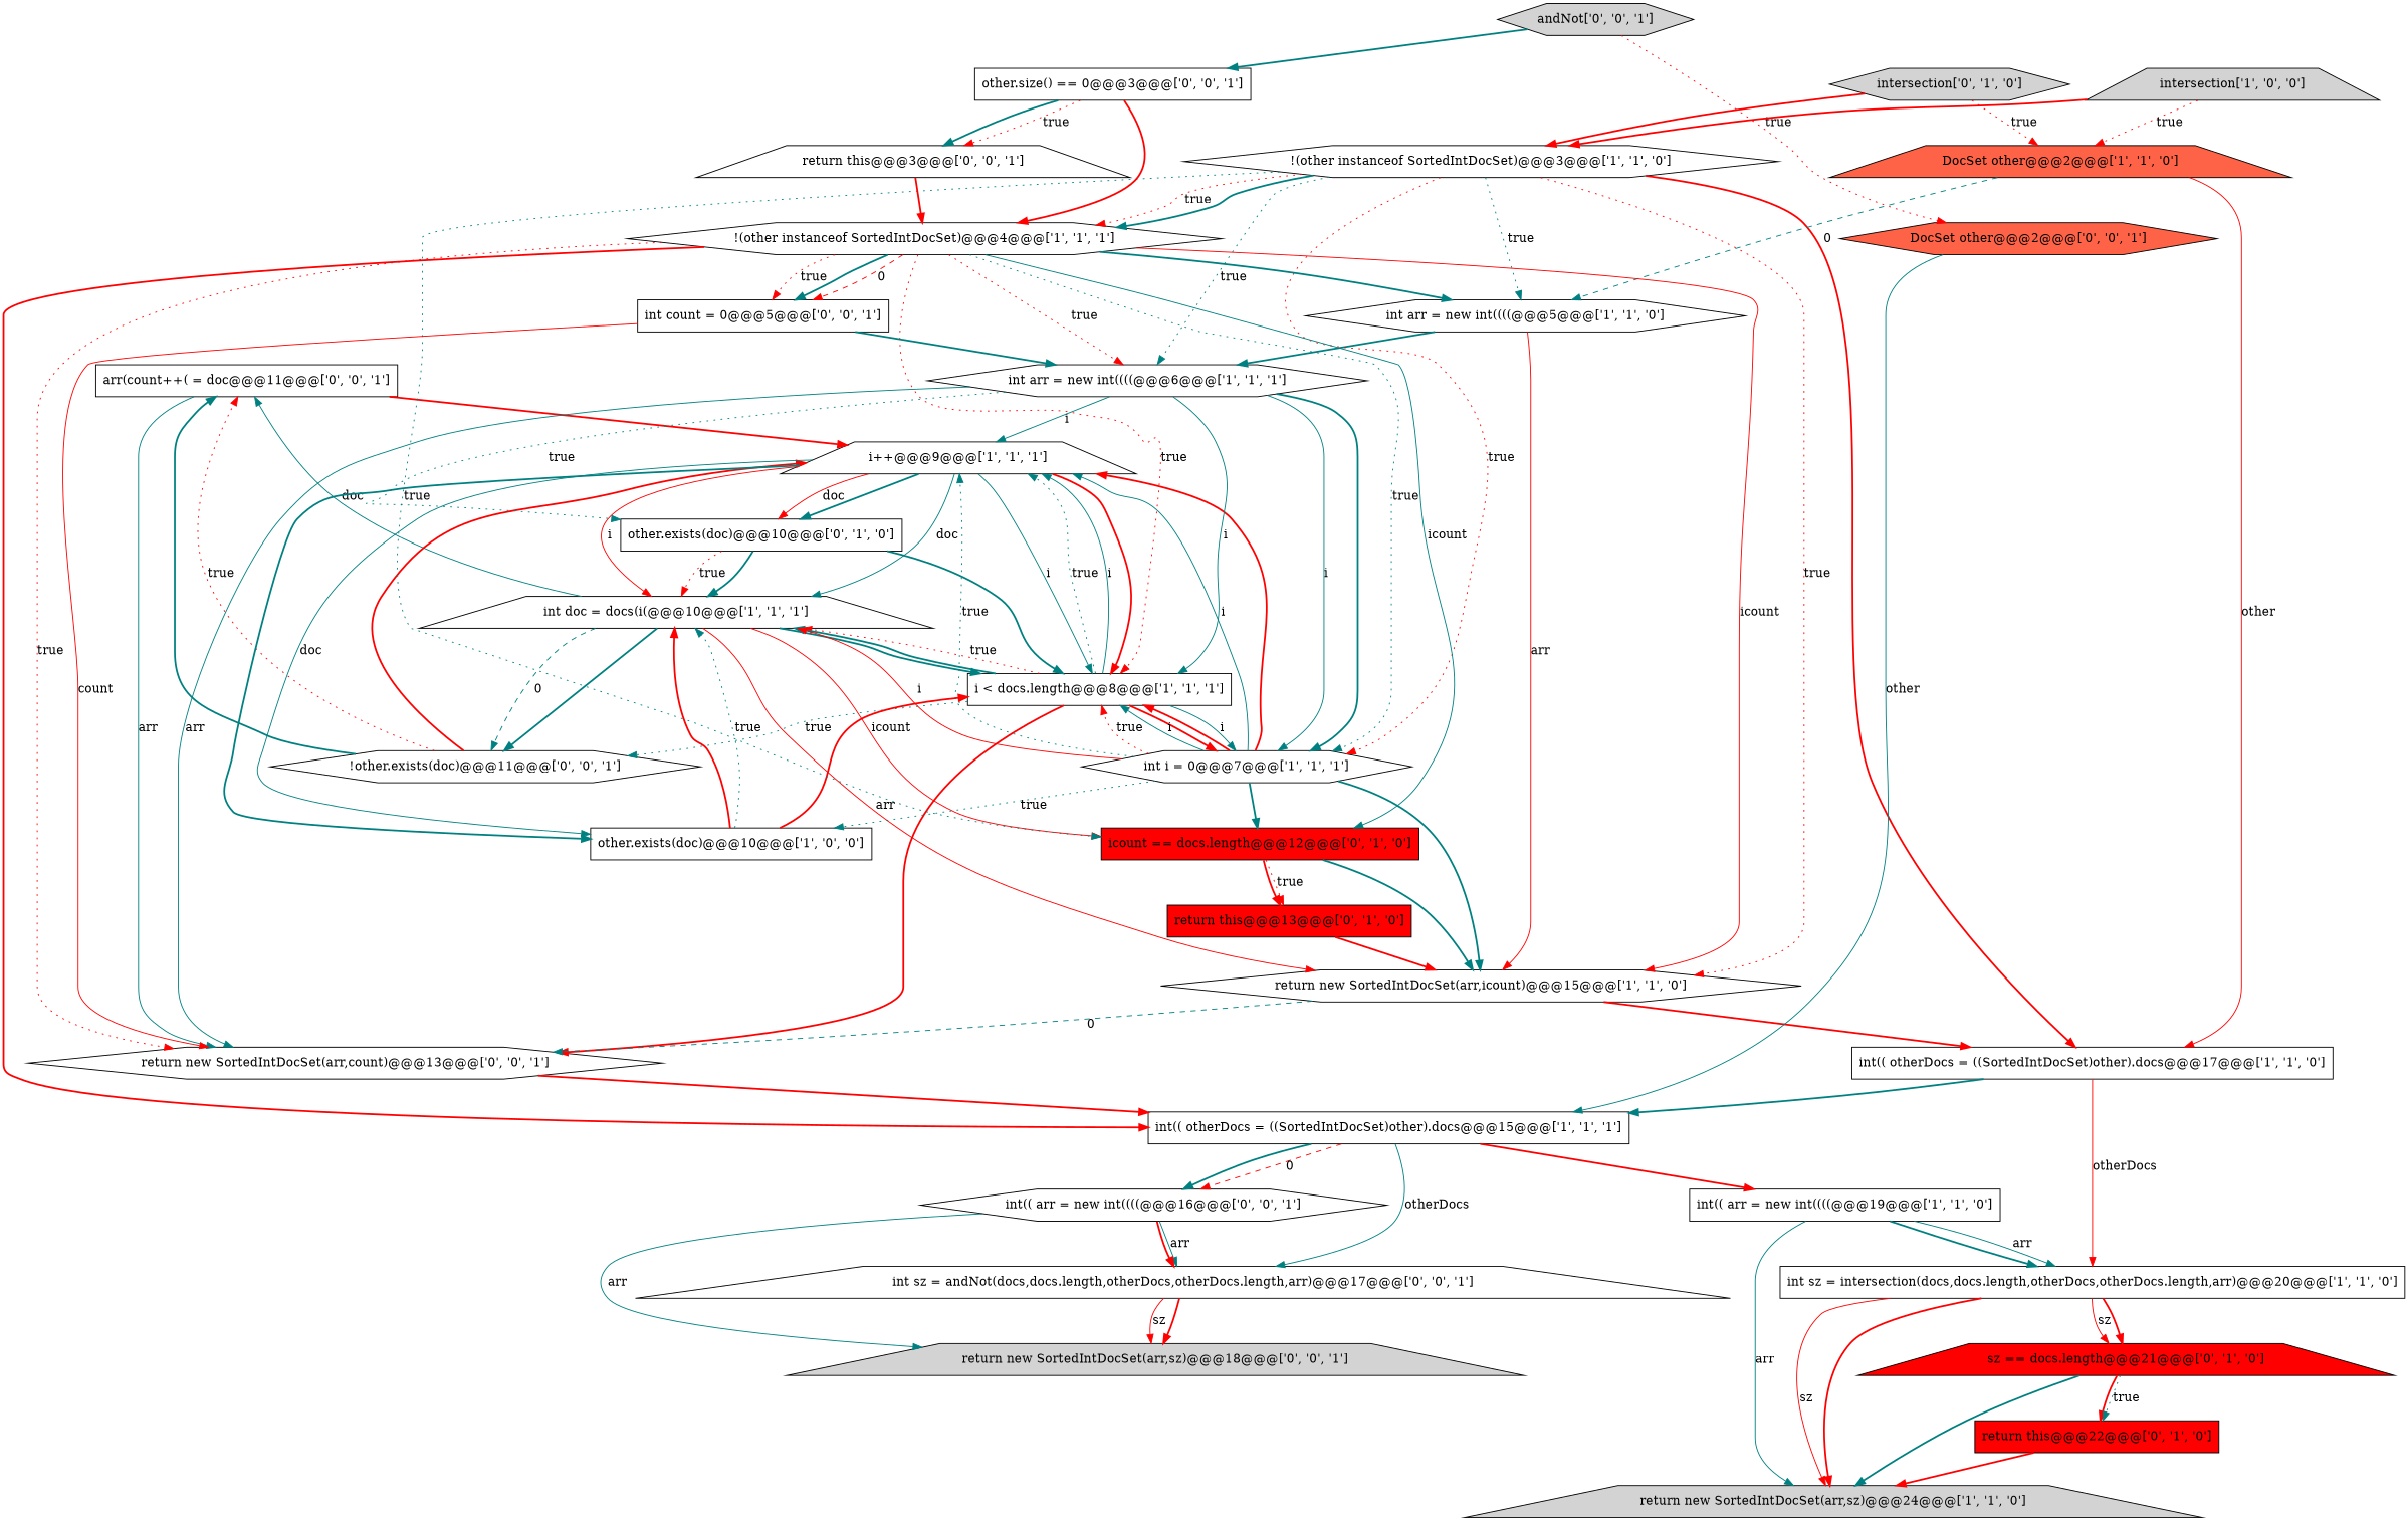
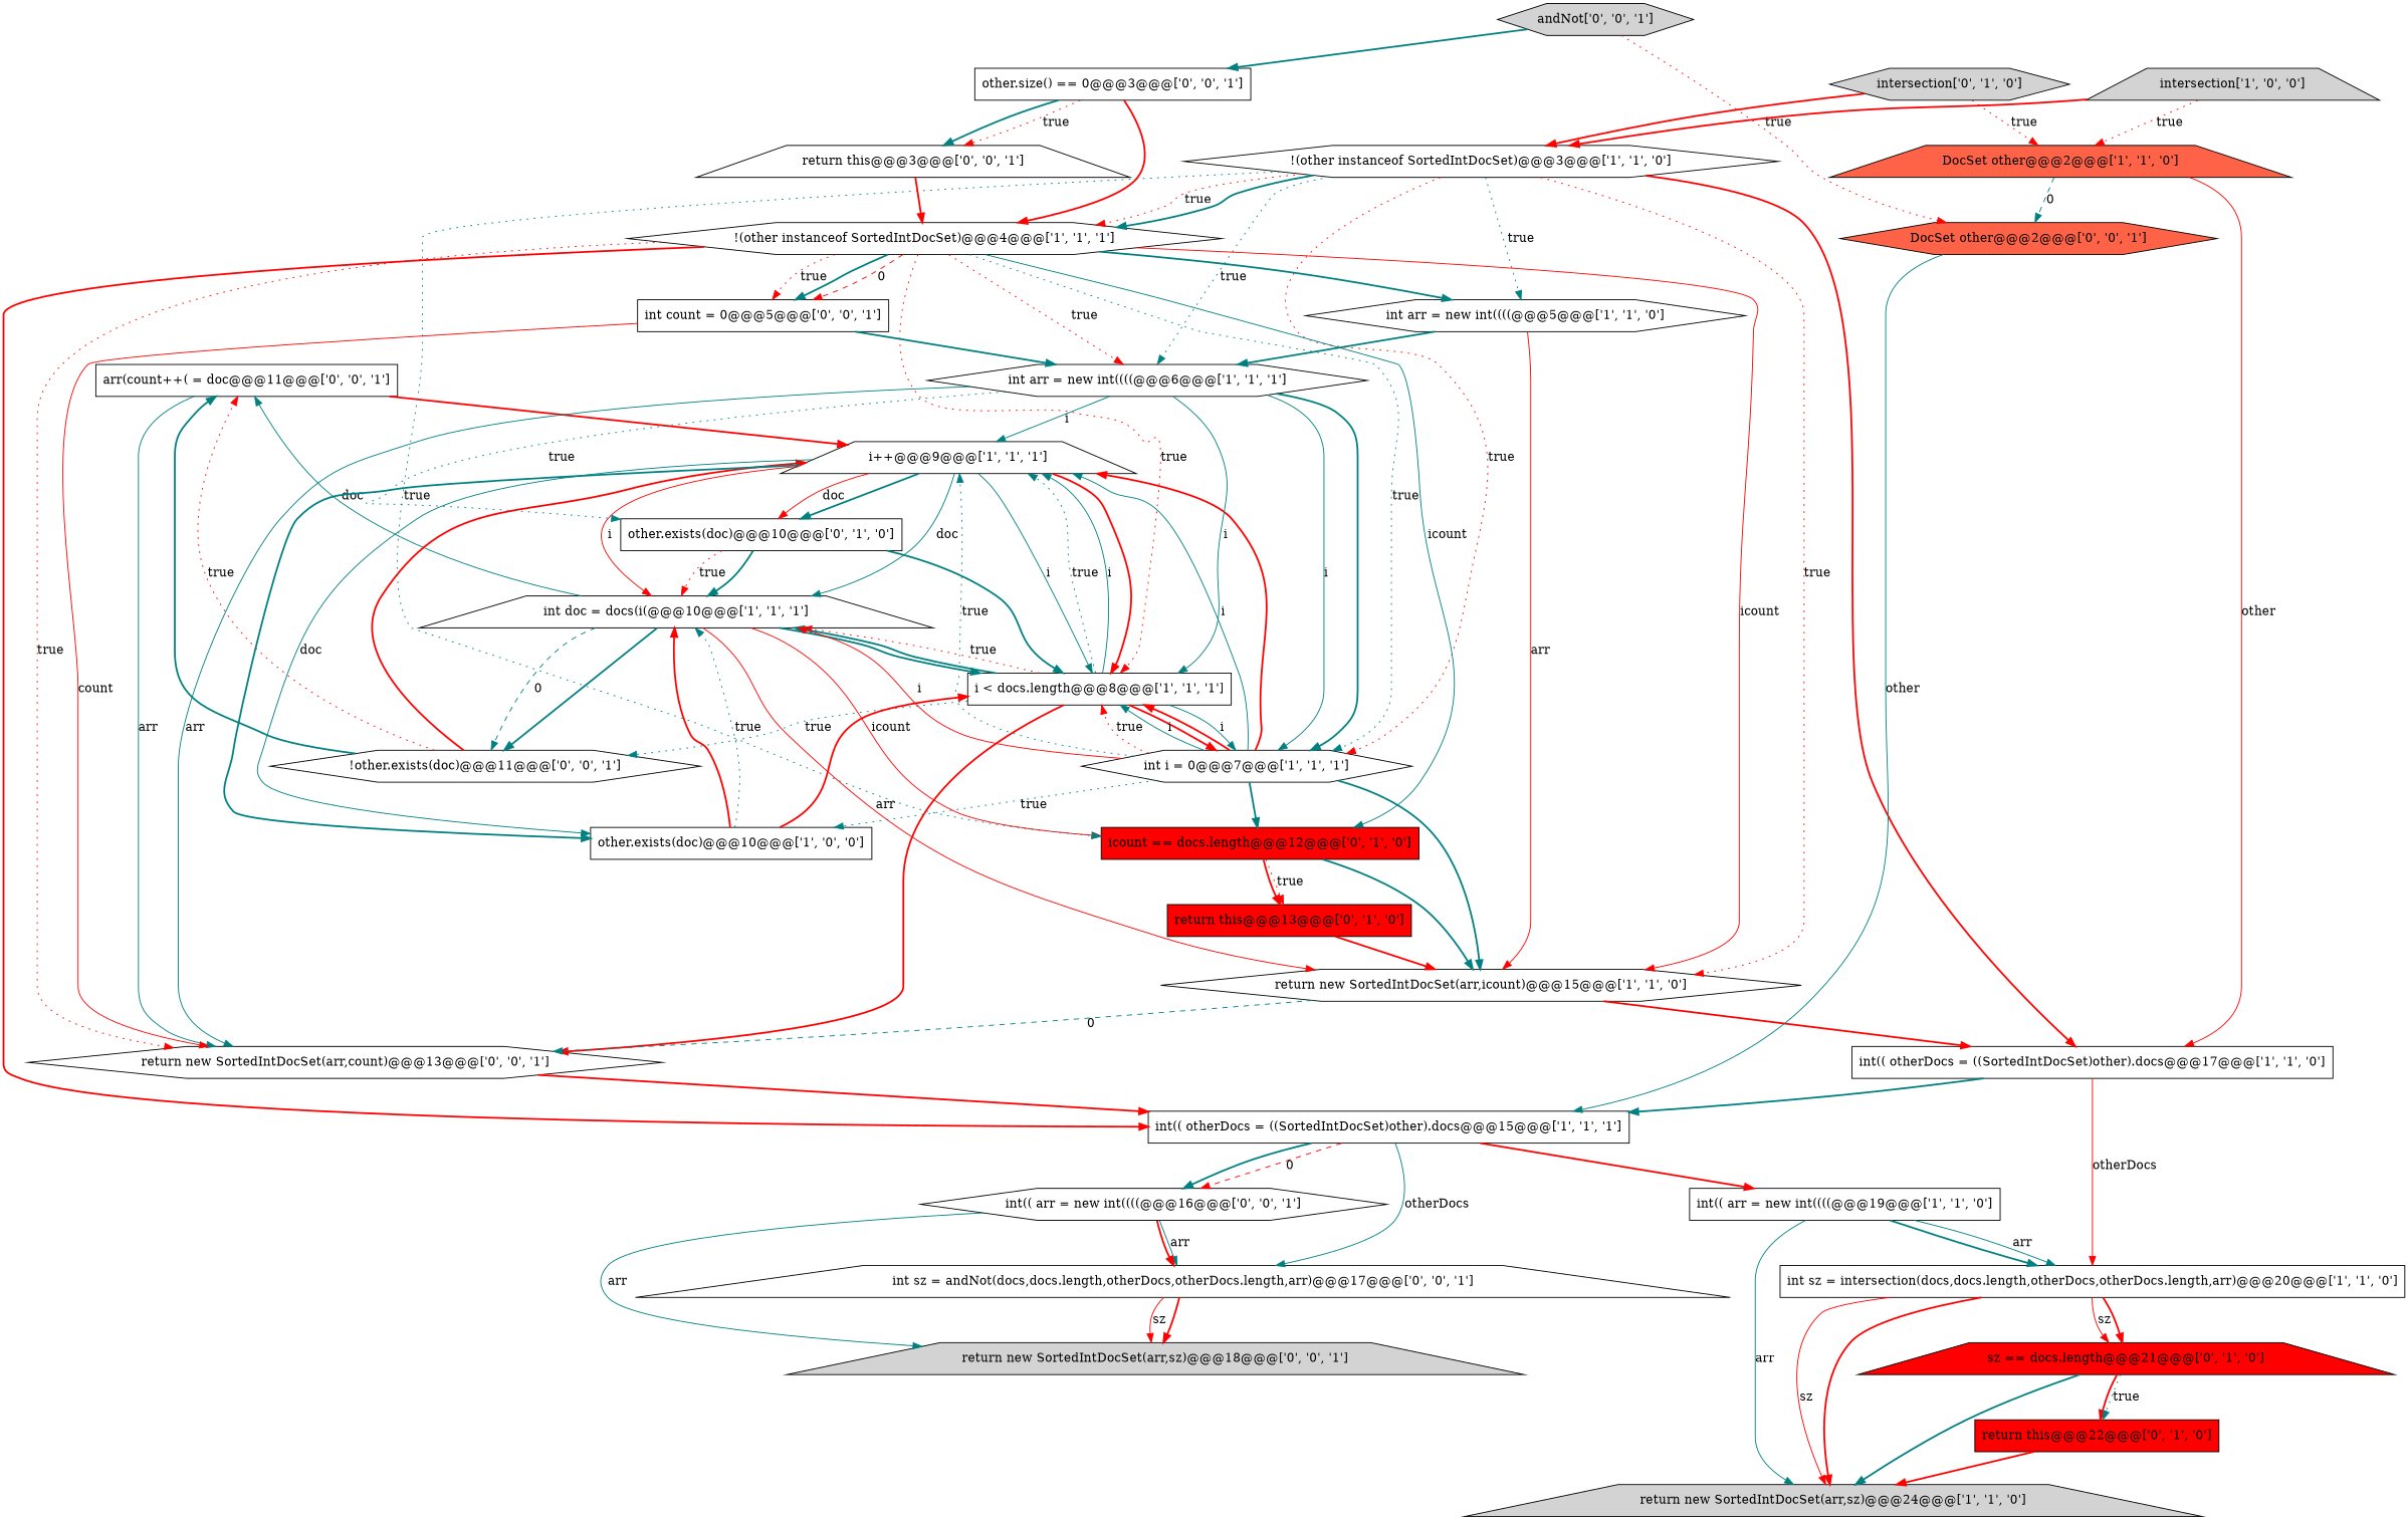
  digraph {
    node [fillcolor=white shape=box style=filled]
    edge [color=teal style=bold]
    n1 [label="int(( arr = new int((((@@@16@@@['0', '0', '1']" shape=hexagon]
    n2 [label="int sz = andNot(docs,docs.length,otherDocs,otherDocs.length,arr)@@@17@@@['0', '0', '1']" shape=trapezium]
    n3 [fillcolor=lightgray label="return new SortedIntDocSet(arr,sz)@@@18@@@['0', '0', '1']" shape=trapezium]
    n4 [label="int sz = intersection(docs,docs.length,otherDocs,otherDocs.length,arr)@@@20@@@['1', '1', '0']"]
    n5 [fillcolor=lightgray label="return new SortedIntDocSet(arr,sz)@@@24@@@['1', '1', '0']" shape=trapezium]
    n6 [fillcolor=red label="sz == docs.length@@@21@@@['0', '1', '0']" shape=trapezium]
    n7 [fillcolor=red label="return this@@@22@@@['0', '1', '0']"]
    n8 [label="int doc = docs(i(@@@10@@@['1', '1', '1']" shape=trapezium]
    n9 [label="arr(count++( = doc@@@11@@@['0', '0', '1']"]
    n10 [label="!other.exists(doc)@@@11@@@['0', '0', '1']" shape=hexagon]
    n11 [fillcolor=red label="icount == docs.length@@@12@@@['0', '1', '0']"]
    n12 [label="i < docs.length@@@8@@@['1', '1', '1']"]
    n13 [label="return new SortedIntDocSet(arr,icount)@@@15@@@['1', '1', '0']" shape=hexagon]
    n14 [label="i++@@@9@@@['1', '1', '1']" shape=trapezium]
    n15 [label="return new SortedIntDocSet(arr,count)@@@13@@@['0', '0', '1']" shape=hexagon]
    n16 [fillcolor=red label="return this@@@13@@@['0', '1', '0']"]
    n17 [label="int i = 0@@@7@@@['1', '1', '1']" shape=hexagon]
    n18 [label="int(( otherDocs = ((SortedIntDocSet)other).docs@@@17@@@['1', '1', '0']"]
    n19 [label="other.exists(doc)@@@10@@@['1', '0', '0']"]
    n20 [label="other.exists(doc)@@@10@@@['0', '1', '0']"]
    n21 [label="int arr = new int((((@@@5@@@['1', '1', '0']" shape=hexagon]
    n22 [label="int arr = new int((((@@@6@@@['1', '1', '1']" shape=hexagon]
    n23 [label="int(( otherDocs = ((SortedIntDocSet)other).docs@@@15@@@['1', '1', '1']"]
    n24 [label="int(( arr = new int((((@@@19@@@['1', '1', '0']"]
    n25 [fillcolor=lightgray label="intersection['0', '1', '0']" shape=hexagon]
    n26 [label="!(other instanceof SortedIntDocSet)@@@3@@@['1', '1', '0']" shape=hexagon]
    n27 [fillcolor=tomato label="DocSet other@@@2@@@['1', '1', '0']" shape=trapezium]
    n28 [label="!(other instanceof SortedIntDocSet)@@@4@@@['1', '1', '1']" shape=hexagon]
    n29 [fillcolor=tomato label="DocSet other@@@2@@@['0', '0', '1']" shape=hexagon]
    n30 [label="int count = 0@@@5@@@['0', '0', '1']"]
    n31 [label="other.size() == 0@@@3@@@['0', '0', '1']"]
    n32 [label="return this@@@3@@@['0', '0', '1']" shape=trapezium]
    n33 [fillcolor=lightgray label="andNot['0', '0', '1']" shape=hexagon]
    n34 [fillcolor=lightgray label="intersection['1', '0', '0']" shape=trapezium]
    n1 -> n2 [label=arr style=solid]
    n1 -> n2 [color=red]
    n1 -> n3 [label=arr style=solid]
    n2 -> n3 [color=red]
    n2 -> n3 [color=red label=sz style=solid]
    n4 -> n5 [color=red label=sz style=solid]
    n4 -> n5 [color=red]
    n4 -> n6 [color=red label=sz style=solid]
    n4 -> n6 [color=red]
    n6 -> n5
    n6 -> n7 [color=red]
    n6 -> n7 [label=true style=dotted]
    n7 -> n5 [color=red]
    n8 -> n9 [label=doc style=solid]
    n8 -> n10 [label=0 style=dashed]
    n8 -> n10
    n8 -> n11 [color=red label=icount style=solid]
    n8 -> n12
    n8 -> n13 [color=red label=arr style=solid]
    n9 -> n14 [color=red]
    n9 -> n15 [label=arr style=solid]
    n10 -> n9
    n10 -> n9 [color=red label=true style=dotted]
    n10 -> n14 [color=red]
    n11 -> n13
    n11 -> n16 [color=red]
    n11 -> n16 [color=red label=true style=dotted]
    n12 -> n8 [color=red label=true style=dotted]
    n12 -> n8
    n12 -> n10 [label=true style=dotted]
    n12 -> n14 [label=true style=dotted]
    n12 -> n14 [label=i style=solid]
    n12 -> n15 [color=red]
    n12 -> n17 [color=red]
    n12 -> n17 [label=i style=solid]
    n13 -> n15 [label=0 style=dashed]
    n13 -> n18 [color=red]
    n14 -> n8 [label=doc style=solid]
    n14 -> n8 [color=red label=i style=solid]
    n14 -> n12 [color=red]
    n14 -> n12 [label=i style=solid]
    n14 -> n19
    n14 -> n19 [label=doc style=solid]
    n14 -> n20
    n14 -> n20 [color=red label=doc style=solid]
    n15 -> n23 [color=red]
    n16 -> n13 [color=red]
    n17 -> n8 [color=red label=i style=solid]
    n17 -> n11
    n17 -> n12 [color=red]
    n17 -> n12 [color=red label=true style=dotted]
    n17 -> n12 [label=i style=solid]
    n17 -> n13
    n17 -> n14 [label=i style=solid]
    n17 -> n14 [color=red]
    n17 -> n14 [label=true style=dotted]
    n17 -> n19 [label=true style=dotted]
    n18 -> n4 [color=red label=otherDocs style=solid]
    n18 -> n23
    n19 -> n8 [label=true style=dotted]
    n19 -> n8 [color=red]
    n19 -> n12 [color=red]
    n20 -> n8
    n20 -> n8 [color=red label=true style=dotted]
    n20 -> n12
    n21 -> n13 [color=red label=arr style=solid]
    n21 -> n22
    n22 -> n12 [label=i style=solid]
    n22 -> n14 [label=i style=solid]
    n22 -> n15 [label=arr style=solid]
    n22 -> n17
    n22 -> n17 [label=i style=solid]
    n22 -> n20 [label=true style=dotted]
    n23 -> n1 [color=red label=0 style=dashed]
    n23 -> n1
    n23 -> n2 [label=otherDocs style=solid]
    n23 -> n24 [color=red]
    n24 -> n4
    n24 -> n4 [label=arr style=solid]
    n24 -> n5 [label=arr style=solid]
    n25 -> n26 [color=red]
    n25 -> n27 [color=red label=true style=dotted]
    n26 -> n11 [label=true style=dotted]
    n26 -> n13 [color=red label=true style=dotted]
    n26 -> n17 [color=red label=true style=dotted]
    n26 -> n18 [color=red]
    n26 -> n21 [label=true style=dotted]
    n26 -> n22 [label=true style=dotted]
    n26 -> n28 [color=red label=true style=dotted]
    n26 -> n28
    n27 -> n18 [color=red label=other style=solid]
-   n27 -> n21 [label=0 style=dashed]
+   n27 -> n29 [label=0 style=dashed]
    n28 -> n11 [label=icount style=solid]
    n28 -> n12 [color=red label=true style=dotted]
    n28 -> n13 [color=red label=icount style=solid]
    n28 -> n15 [color=red label=true style=dotted]
    n28 -> n17 [label=true style=dotted]
    n28 -> n21
    n28 -> n22 [color=red label=true style=dotted]
    n28 -> n23 [color=red]
    n28 -> n30 [color=red label=0 style=dashed]
    n28 -> n30 [color=red label=true style=dotted]
    n28 -> n30
    n29 -> n23 [label=other style=solid]
    n30 -> n15 [color=red label=count style=solid]
    n30 -> n22
    n31 -> n28 [color=red]
    n31 -> n32 [color=red label=true style=dotted]
    n31 -> n32
    n32 -> n28 [color=red]
    n33 -> n29 [color=red label=true style=dotted]
    n33 -> n31
    n34 -> n26 [color=red]
    n34 -> n27 [color=red label=true style=dotted]
  }
